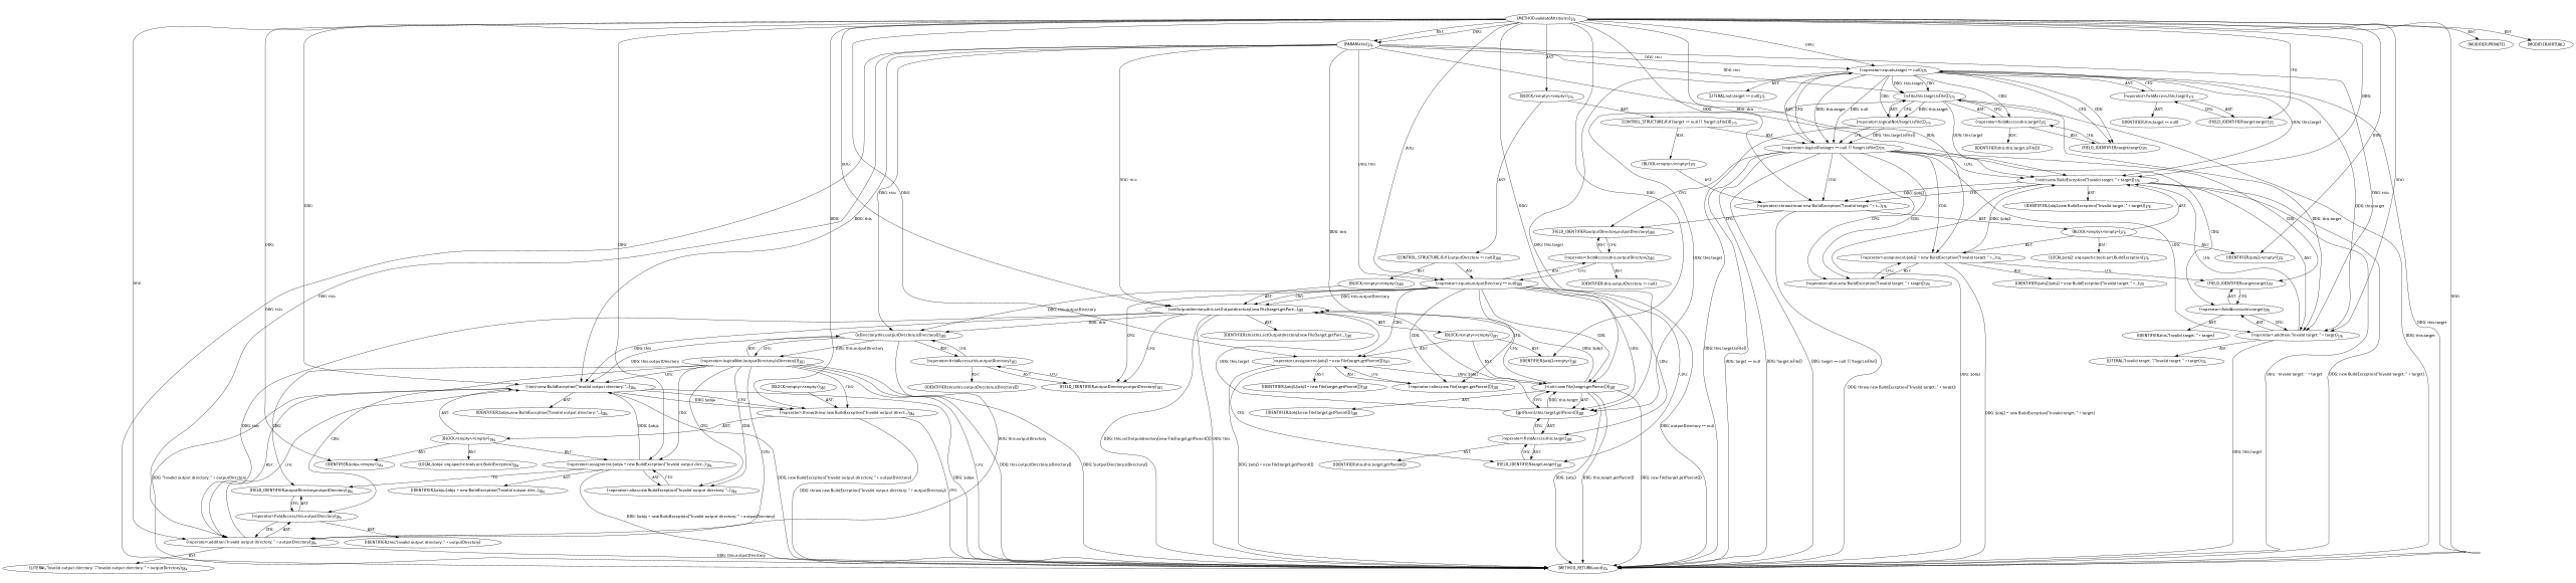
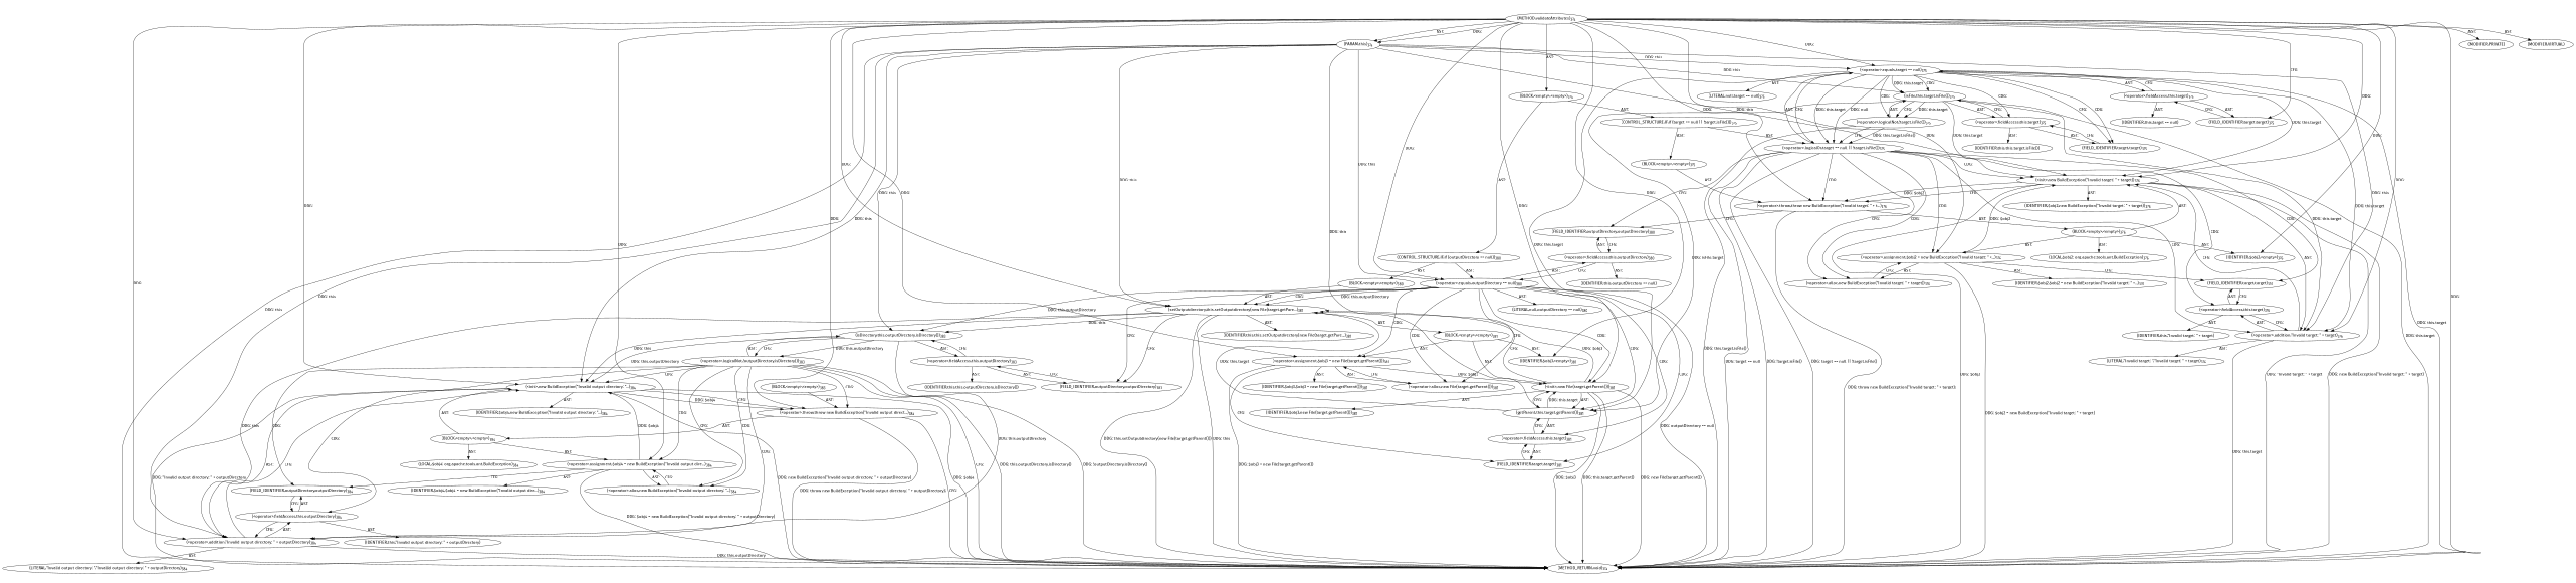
  digraph {
    fontname="Fira Sans"
    node [fontname="Fira Sans"]
    edge [fontname="Fira Sans"]
    n1 [label=<(METHOD,validateAttributes)<SUB>374</SUB>>]
    n2 [label=<(PARAM,this)<SUB>374</SUB>>]
    n3 [label=<(BLOCK,&lt;empty&gt;,&lt;empty&gt;)<SUB>374</SUB>>]
    n4 [label=<(&lt;operator&gt;.equals,target == null)<SUB>375</SUB>>]
    n5 [label=<(FIELD_IDENTIFIER,target,target)<SUB>375</SUB>>]
    n6 [label=<(&lt;operator&gt;.throw,throw new BuildException(&quot;Invalid target: &quot; + t...)<SUB>376</SUB>>]
    n7 [label=<(&lt;operator&gt;.assignment,$obj2 = new BuildException(&quot;Invalid target: &quot; +...)<SUB>376</SUB>>]
    n8 [label=<(&lt;init&gt;,new BuildException(&quot;Invalid target: &quot; + target))<SUB>376</SUB>>]
    n9 [label=<(&lt;operator&gt;.addition,&quot;Invalid target: &quot; + target)<SUB>376</SUB>>]
    n10 [label=<(IDENTIFIER,$obj2,&lt;empty&gt;)<SUB>376</SUB>>]
    n11 [label=<(&lt;operator&gt;.equals,outputDirectory == null)<SUB>380</SUB>>]
    n12 [label=<(setOutputdirectory,this.setOutputdirectory(new File(target.getPare...)<SUB>381</SUB>>]
    n13 [label=<(&lt;operator&gt;.assignment,$obj3 = new File(target.getParent()))<SUB>381</SUB>>]
    n14 [label=<(&lt;init&gt;,new File(target.getParent()))<SUB>381</SUB>>]
    n15 [label=<(IDENTIFIER,$obj3,&lt;empty&gt;)<SUB>381</SUB>>]
    n16 [label=<(&lt;operator&gt;.throw,throw new BuildException(&quot;Invalid output direct...)<SUB>384</SUB>>]
    n17 [label=<(&lt;operator&gt;.assignment,$obj4 = new BuildException(&quot;Invalid output dire...)<SUB>384</SUB>>]
    n18 [label=<(&lt;init&gt;,new BuildException(&quot;Invalid output directory: &quot;...)<SUB>384</SUB>>]
    n19 [label=<(&lt;operator&gt;.addition,&quot;Invalid output directory: &quot; + outputDirectory)<SUB>384</SUB>>]
-   n20 [label=<(IDENTIFIER,$obj4,&lt;empty&gt;)<SUB>384</SUB>>]
    n21 [label=<(MODIFIER,PRIVATE)>]
    n22 [label=<(MODIFIER,VIRTUAL)>]
    n23 [label=<(METHOD_RETURN,void)<SUB>374</SUB>>]
    n24 [label=<(isFile,this.target.isFile())<SUB>375</SUB>>]
    n25 [label=<(getParent,this.target.getParent())<SUB>381</SUB>>]
    n26 [label=<(isDirectory,this.outputDirectory.isDirectory())<SUB>383</SUB>>]
    n27 [label=<(CONTROL_STRUCTURE,IF,if (target == null || !target.isFile()))<SUB>375</SUB>>]
    n28 [label=<(CONTROL_STRUCTURE,IF,if (outputDirectory == null))<SUB>380</SUB>>]
    n29 [label=<(&lt;operator&gt;.logicalOr,target == null || !target.isFile())<SUB>375</SUB>>]
    n30 [label=<(&lt;operator&gt;.logicalNot,!target.isFile())<SUB>375</SUB>>]
    n31 [label=<(&lt;operator&gt;.fieldAccess,this.target)<SUB>375</SUB>>]
    n32 [label=<(LITERAL,null,target == null)<SUB>375</SUB>>]
    n33 [label=<(&lt;operator&gt;.fieldAccess,this.target)<SUB>375</SUB>>]
    n34 [label=<(FIELD_IDENTIFIER,target,target)<SUB>375</SUB>>]
    n35 [label=<(FIELD_IDENTIFIER,outputDirectory,outputDirectory)<SUB>380</SUB>>]
    n36 [label=<(BLOCK,&lt;empty&gt;,&lt;empty&gt;)<SUB>376</SUB>>]
    n37 [label=<(&lt;operator&gt;.alloc,new BuildException(&quot;Invalid target: &quot; + target))<SUB>376</SUB>>]
    n38 [label=<(FIELD_IDENTIFIER,target,target)<SUB>376</SUB>>]
    n39 [label=<(IDENTIFIER,$obj2,$obj2 = new BuildException(&quot;Invalid target: &quot; +...)<SUB>376</SUB>>]
    n40 [label=<(IDENTIFIER,$obj2,new BuildException(&quot;Invalid target: &quot; + target))<SUB>376</SUB>>]
    n41 [label=<(&lt;operator&gt;.fieldAccess,this.target)<SUB>376</SUB>>]
    n42 [label=<(LITERAL,&quot;Invalid target: &quot;,&quot;Invalid target: &quot; + target)<SUB>376</SUB>>]
    n43 [label=<(&lt;operator&gt;.fieldAccess,this.outputDirectory)<SUB>380</SUB>>]
+   n44 [label=<(LITERAL,null,outputDirectory == null)<SUB>380</SUB>>]
    n45 [label=<(&lt;operator&gt;.alloc,new File(target.getParent()))<SUB>381</SUB>>]
    n46 [label=<(&lt;operator&gt;.fieldAccess,this.target)<SUB>381</SUB>>]
    n47 [label=<(FIELD_IDENTIFIER,target,target)<SUB>381</SUB>>]
    n48 [label=<(FIELD_IDENTIFIER,outputDirectory,outputDirectory)<SUB>383</SUB>>]
    n49 [label=<(IDENTIFIER,this,this.setOutputdirectory(new File(target.getPare...)<SUB>381</SUB>>]
    n50 [label=<(BLOCK,&lt;empty&gt;,&lt;empty&gt;)<SUB>381</SUB>>]
    n51 [label=<(IDENTIFIER,$obj3,$obj3 = new File(target.getParent()))<SUB>381</SUB>>]
    n52 [label=<(IDENTIFIER,$obj3,new File(target.getParent()))<SUB>381</SUB>>]
    n53 [label=<(BLOCK,&lt;empty&gt;,&lt;empty&gt;)<SUB>384</SUB>>]
    n54 [label=<(&lt;operator&gt;.alloc,new BuildException(&quot;Invalid output directory: &quot;...)<SUB>384</SUB>>]
    n55 [label=<(FIELD_IDENTIFIER,outputDirectory,outputDirectory)<SUB>384</SUB>>]
    n56 [label=<(IDENTIFIER,$obj4,$obj4 = new BuildException(&quot;Invalid output dire...)<SUB>384</SUB>>]
    n57 [label=<(IDENTIFIER,$obj4,new BuildException(&quot;Invalid output directory: &quot;...)<SUB>384</SUB>>]
    n58 [label=<(&lt;operator&gt;.fieldAccess,this.outputDirectory)<SUB>384</SUB>>]
    n59 [label=<(LITERAL,&quot;Invalid output directory: &quot;,&quot;Invalid output directory: &quot; + outputDirectory)<SUB>384</SUB>>]
    n60 [label=<(&lt;operator&gt;.logicalNot,!outputDirectory.isDirectory())<SUB>383</SUB>>]
    n61 [label=<(&lt;operator&gt;.fieldAccess,this.outputDirectory)<SUB>383</SUB>>]
    n62 [label=<(BLOCK,&lt;empty&gt;,&lt;empty&gt;)<SUB>375</SUB>>]
    n63 [label=<(BLOCK,&lt;empty&gt;,&lt;empty&gt;)<SUB>380</SUB>>]
    n64 [label=<(IDENTIFIER,this,&quot;Invalid target: &quot; + target)>]
    n65 [label=<(IDENTIFIER,this,target == null)>]
    n66 [label=<(IDENTIFIER,this,this.target.isFile())>]
    n67 [label=<(LOCAL,$obj2: org.apache.tools.ant.BuildException)<SUB>376</SUB>>]
    n68 [label=<(IDENTIFIER,this,outputDirectory == null)>]
-   n69 [label=<(IDENTIFIER,this,this.target.getParent())>]
    n70 [label=<(BLOCK,&lt;empty&gt;,&lt;empty&gt;)<SUB>383</SUB>>]
    n71 [label=<(IDENTIFIER,this,&quot;Invalid output directory: &quot; + outputDirectory)>]
    n72 [label=<(IDENTIFIER,this,this.outputDirectory.isDirectory())>]
    n73 [label=<(LOCAL,$obj4: org.apache.tools.ant.BuildException)<SUB>384</SUB>>]
    n1 -> n2 [label="AST: "]
    n1 -> n2 [label="DDG: "]
    n1 -> n3 [label="AST: "]
    n1 -> n4 [label="DDG: "]
    n1 -> n5 [label="CFG: "]
    n1 -> n6 [label="DDG: "]
    n1 -> n7 [label="DDG: "]
    n1 -> n8 [label="DDG: "]
    n1 -> n9 [label="DDG: "]
    n1 -> n10 [label="DDG: "]
    n1 -> n11 [label="DDG: "]
    n1 -> n12 [label="DDG: "]
    n1 -> n13 [label="DDG: "]
    n1 -> n14 [label="DDG: "]
    n1 -> n15 [label="DDG: "]
    n1 -> n16 [label="DDG: "]
    n1 -> n17 [label="DDG: "]
    n1 -> n18 [label="DDG: "]
    n1 -> n19 [label="DDG: "]
-   n1 -> n20 [label="DDG: "]
    n1 -> n21 [label="AST: "]
    n1 -> n22 [label="AST: "]
    n1 -> n23 [label="DDG: "]
    n2 -> n4 [label="DDG: this"]
    n2 -> n8 [label="DDG: this"]
    n2 -> n9 [label="DDG: this"]
    n2 -> n11 [label="DDG: this"]
    n2 -> n12 [label="DDG: this"]
    n2 -> n18 [label="DDG: this"]
    n2 -> n19 [label="DDG: this"]
    n2 -> n23 [label="DDG: this"]
    n2 -> n24 [label="DDG: this"]
    n2 -> n25 [label="DDG: this"]
    n2 -> n26 [label="DDG: this"]
    n3 -> n27 [label="AST: "]
    n3 -> n28 [label="AST: "]
    n4 -> n8 [label="DDG: this.target"]
    n4 -> n9 [label="DDG: this.target"]
    n4 -> n23 [label="DDG: this.target"]
    n4 -> n24 [label="DDG: this.target"]
    n4 -> n24 [label="CDG: "]
    n4 -> n25 [label="DDG: this.target"]
    n4 -> n29 [label="CFG: "]
    n4 -> n29 [label="DDG: this.target"]
    n4 -> n29 [label="DDG: null"]
    n4 -> n30 [label="CDG: "]
    n4 -> n31 [label="AST: "]
    n4 -> n32 [label="AST: "]
    n4 -> n33 [label="CDG: "]
    n4 -> n34 [label="CFG: "]
    n4 -> n34 [label="CDG: "]
    n5 -> n31 [label="CFG: "]
    n6 -> n23 [label="DDG: throw new BuildException(&quot;Invalid target: &quot; + target);"]
    n6 -> n35 [label="CFG: "]
    n6 -> n36 [label="AST: "]
    n7 -> n8 [label="DDG: $obj2"]
    n7 -> n23 [label="DDG: $obj2 = new BuildException(&quot;Invalid target: &quot; + target)"]
    n7 -> n37 [label="AST: "]
    n7 -> n38 [label="CFG: "]
    n7 -> n39 [label="AST: "]
    n8 -> n6 [label="CFG: "]
    n8 -> n6 [label="DDG: $obj2"]
    n8 -> n9 [label="AST: "]
    n8 -> n23 [label="DDG: $obj2"]
    n8 -> n23 [label="DDG: &quot;Invalid target: &quot; + target"]
    n8 -> n23 [label="DDG: new BuildException(&quot;Invalid target: &quot; + target)"]
    n8 -> n40 [label="AST: "]
    n9 -> n8 [label="CFG: "]
    n9 -> n23 [label="DDG: this.target"]
    n9 -> n41 [label="AST: "]
    n9 -> n42 [label="AST: "]
    n11 -> n12 [label="DDG: this.outputDirectory"]
    n11 -> n12 [label="CDG: "]
    n11 -> n13 [label="CDG: "]
    n11 -> n14 [label="CDG: "]
    n11 -> n23 [label="DDG: outputDirectory == null"]
    n11 -> n25 [label="CDG: "]
    n11 -> n26 [label="DDG: this.outputDirectory"]
    n11 -> n43 [label="AST: "]
+   n11 -> n44 [label="AST: "]
    n11 -> n45 [label="CFG: "]
    n11 -> n45 [label="CDG: "]
    n11 -> n46 [label="CDG: "]
    n11 -> n47 [label="CDG: "]
    n11 -> n48 [label="CFG: "]
    n12 -> n18 [label="DDG: this"]
    n12 -> n19 [label="DDG: this"]
    n12 -> n23 [label="DDG: this"]
    n12 -> n23 [label="DDG: this.setOutputdirectory(new File(target.getParent()))"]
    n12 -> n26 [label="DDG: this"]
    n12 -> n48 [label="CFG: "]
    n12 -> n49 [label="AST: "]
    n12 -> n50 [label="AST: "]
    n13 -> n14 [label="DDG: $obj3"]
    n13 -> n23 [label="DDG: $obj3 = new File(target.getParent())"]
    n13 -> n45 [label="AST: "]
    n13 -> n47 [label="CFG: "]
    n13 -> n51 [label="AST: "]
    n14 -> n12 [label="CFG: "]
    n14 -> n12 [label="DDG: $obj3"]
    n14 -> n23 [label="DDG: $obj3"]
    n14 -> n23 [label="DDG: this.target.getParent()"]
    n14 -> n23 [label="DDG: new File(target.getParent())"]
    n14 -> n25 [label="AST: "]
    n14 -> n52 [label="AST: "]
    n16 -> n23 [label="CFG: "]
    n16 -> n23 [label="DDG: throw new BuildException(&quot;Invalid output directory: &quot; + outputDirectory);"]
    n16 -> n53 [label="AST: "]
    n17 -> n18 [label="DDG: $obj4"]
    n17 -> n23 [label="DDG: $obj4 = new BuildException(&quot;Invalid output directory: &quot; + outputDirectory)"]
    n17 -> n54 [label="AST: "]
    n17 -> n55 [label="CFG: "]
    n17 -> n56 [label="AST: "]
    n18 -> n16 [label="CFG: "]
    n18 -> n16 [label="DDG: $obj4"]
    n18 -> n19 [label="AST: "]
    n18 -> n23 [label="DDG: $obj4"]
    n18 -> n23 [label="DDG: &quot;Invalid output directory: &quot; + outputDirectory"]
    n18 -> n23 [label="DDG: new BuildException(&quot;Invalid output directory: &quot; + outputDirectory)"]
    n18 -> n57 [label="AST: "]
    n19 -> n18 [label="CFG: "]
    n19 -> n23 [label="DDG: this.outputDirectory"]
    n19 -> n58 [label="AST: "]
    n19 -> n59 [label="AST: "]
    n24 -> n8 [label="DDG: this.target"]
    n24 -> n9 [label="DDG: this.target"]
    n24 -> n23 [label="DDG: this.target"]
-   n24 -> n25 [label="DDG: this.target"]
+   n24 -> n25 [label="DDG: isFile.target"]
    n24 -> n30 [label="CFG: "]
    n24 -> n30 [label="DDG: this.target"]
    n24 -> n33 [label="AST: "]
    n25 -> n12 [label="DDG: this.target"]
    n25 -> n14 [label="CFG: "]
    n25 -> n14 [label="DDG: this.target"]
    n25 -> n46 [label="AST: "]
    n26 -> n18 [label="DDG: this.outputDirectory"]
    n26 -> n19 [label="DDG: this.outputDirectory"]
    n26 -> n60 [label="CFG: "]
    n26 -> n60 [label="DDG: this.outputDirectory"]
    n26 -> n61 [label="AST: "]
    n27 -> n29 [label="AST: "]
    n27 -> n62 [label="AST: "]
    n28 -> n11 [label="AST: "]
    n28 -> n63 [label="AST: "]
    n29 -> n4 [label="AST: "]
    n29 -> n6 [label="CDG: "]
    n29 -> n7 [label="CDG: "]
    n29 -> n8 [label="CDG: "]
    n29 -> n9 [label="CDG: "]
    n29 -> n23 [label="DDG: target == null"]
    n29 -> n23 [label="DDG: !target.isFile()"]
    n29 -> n23 [label="DDG: target == null || !target.isFile()"]
    n29 -> n35 [label="CFG: "]
    n29 -> n37 [label="CFG: "]
    n29 -> n37 [label="CDG: "]
    n29 -> n38 [label="CDG: "]
    n29 -> n41 [label="CDG: "]
    n30 -> n23 [label="DDG: this.target.isFile()"]
    n30 -> n24 [label="AST: "]
    n30 -> n29 [label="CFG: "]
    n30 -> n29 [label="DDG: this.target.isFile()"]
    n31 -> n4 [label="CFG: "]
    n31 -> n5 [label="AST: "]
    n31 -> n65 [label="AST: "]
    n33 -> n24 [label="CFG: "]
    n33 -> n34 [label="AST: "]
    n33 -> n66 [label="AST: "]
    n34 -> n33 [label="CFG: "]
    n35 -> n43 [label="CFG: "]
    n36 -> n7 [label="AST: "]
    n36 -> n8 [label="AST: "]
    n36 -> n10 [label="AST: "]
    n36 -> n67 [label="AST: "]
    n37 -> n7 [label="CFG: "]
    n38 -> n41 [label="CFG: "]
    n41 -> n9 [label="CFG: "]
    n41 -> n38 [label="AST: "]
    n41 -> n64 [label="AST: "]
    n43 -> n11 [label="CFG: "]
    n43 -> n35 [label="AST: "]
    n43 -> n68 [label="AST: "]
    n45 -> n13 [label="CFG: "]
    n46 -> n25 [label="CFG: "]
    n46 -> n47 [label="AST: "]
-   n46 -> n69 [label="AST: "]
    n47 -> n46 [label="CFG: "]
    n48 -> n61 [label="CFG: "]
    n50 -> n13 [label="AST: "]
    n50 -> n14 [label="AST: "]
    n50 -> n15 [label="AST: "]
    n53 -> n17 [label="AST: "]
    n53 -> n18 [label="AST: "]
-   n53 -> n20 [label="AST: "]
    n53 -> n73 [label="AST: "]
    n54 -> n17 [label="CFG: "]
    n55 -> n58 [label="CFG: "]
    n58 -> n19 [label="CFG: "]
    n58 -> n55 [label="AST: "]
    n58 -> n71 [label="AST: "]
    n60 -> n16 [label="CDG: "]
    n60 -> n17 [label="CDG: "]
    n60 -> n18 [label="CDG: "]
    n60 -> n19 [label="CDG: "]
    n60 -> n23 [label="CFG: "]
    n60 -> n23 [label="DDG: this.outputDirectory.isDirectory()"]
    n60 -> n23 [label="DDG: !outputDirectory.isDirectory()"]
    n60 -> n26 [label="AST: "]
    n60 -> n54 [label="CFG: "]
    n60 -> n54 [label="CDG: "]
    n60 -> n55 [label="CDG: "]
    n60 -> n58 [label="CDG: "]
    n61 -> n26 [label="CFG: "]
    n61 -> n48 [label="AST: "]
    n61 -> n72 [label="AST: "]
    n62 -> n6 [label="AST: "]
    n63 -> n12 [label="AST: "]
    n70 -> n16 [label="AST: "]
  }
